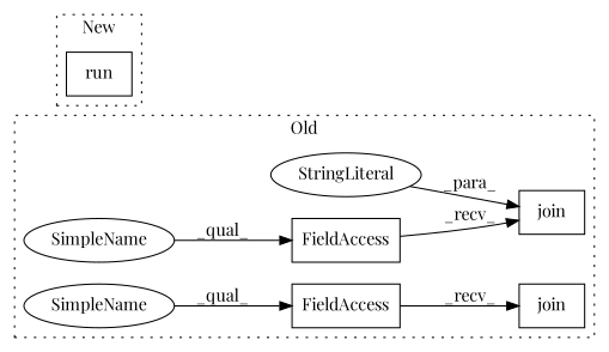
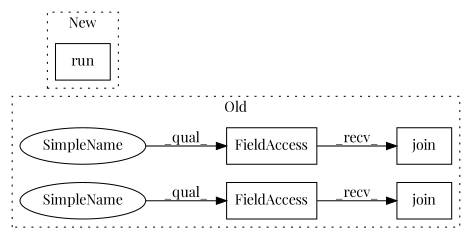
  digraph {
    rankdir=LR
    fontname="Playfair Display"
    node [a=32 l="5,1" s=8628 shape=box fontname="Playfair Display"]
    edge [fontname="Playfair Display"]
    n1 [label=join s="8636,8683"]
    n2 [a=22 l=7 label=FieldAccess]
-   n3 [a=45 l=32 label=StringLiteral s=8651 shape=ellipse]
    n4 [a=22 l=7 label=FieldAccess s=8778]
    n5 [label=join s="8786,8845"]
    n6 [a=42 l=2 label=SimpleName shape=ellipse]
    n7 [a=42 l=2 label=SimpleName s=8778 shape=ellipse]
    n8 [l="4,1" label=run s="654,774"]
    subgraph cluster_1 {
      label=Old
      style=dotted
      n1
      n2
-     n3
      n4
      n5
      n6
      n7
    }
    subgraph cluster_2 {
      label=New
      style=dotted
      n8
    }
    n2 -> n1 [label=_recv_]
-   n3 -> n1 [label=_para_]
    n4 -> n5 [label=_recv_]
    n6 -> n2 [label=_qual_]
    n7 -> n4 [label=_qual_]
  }
